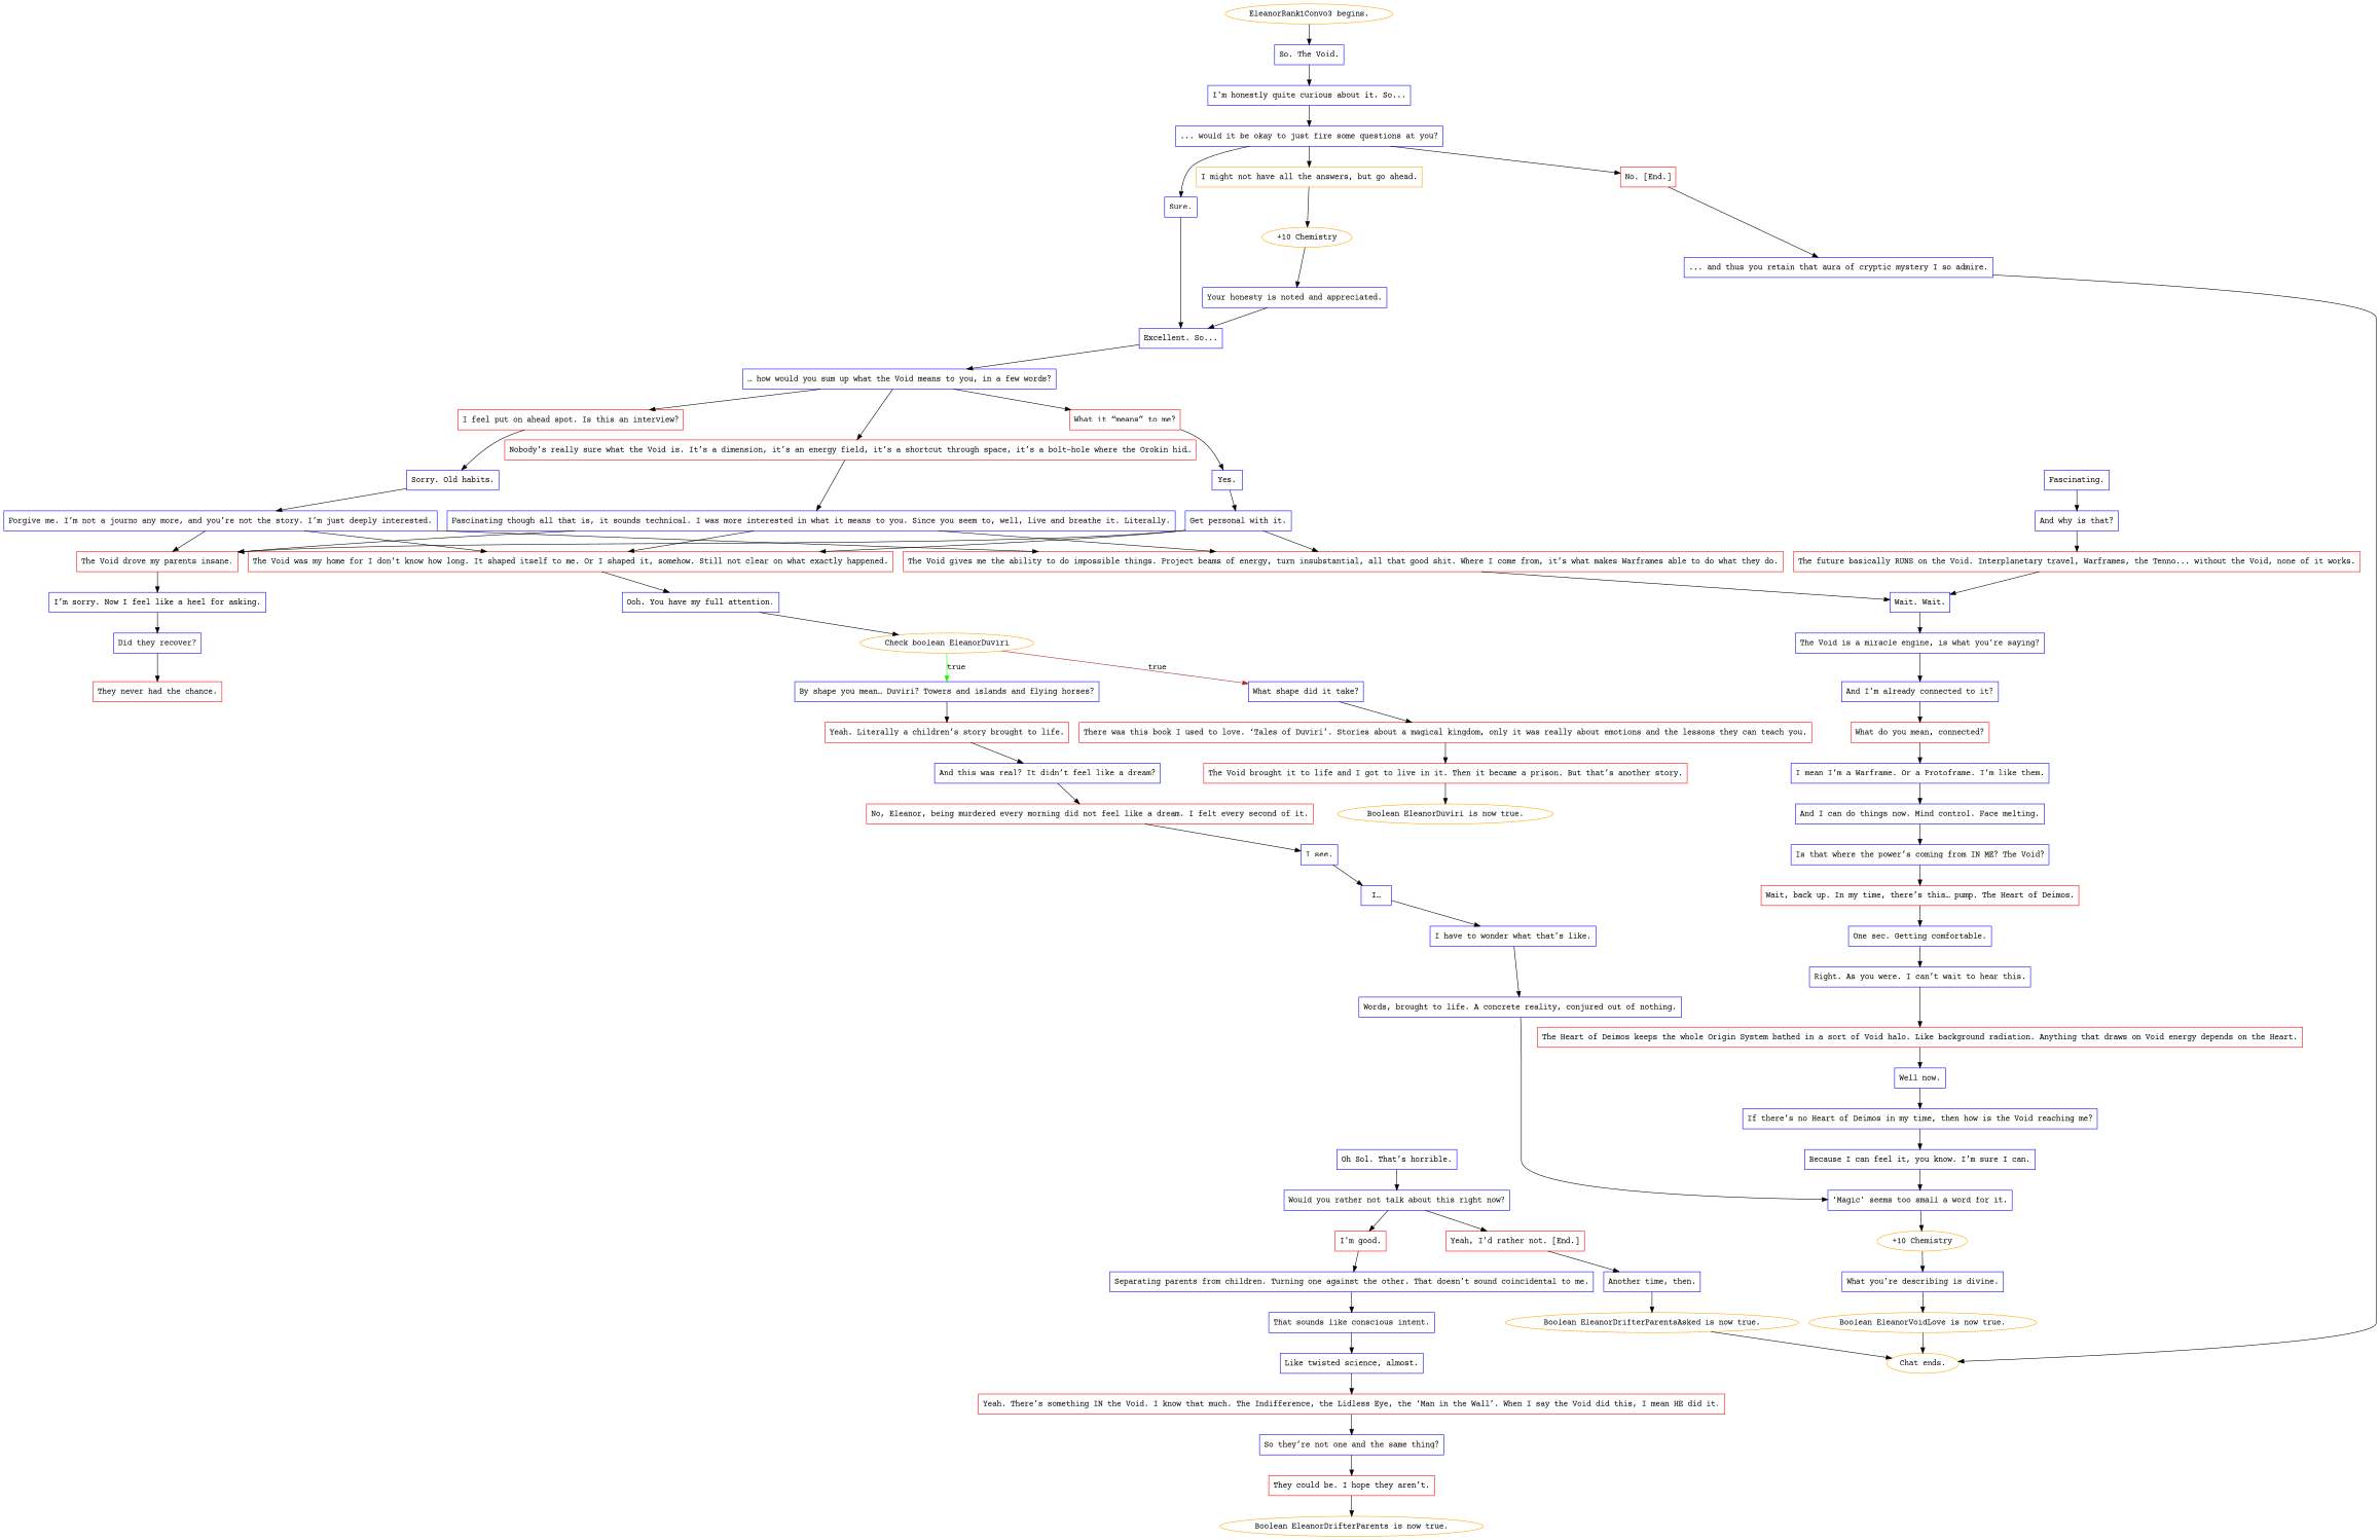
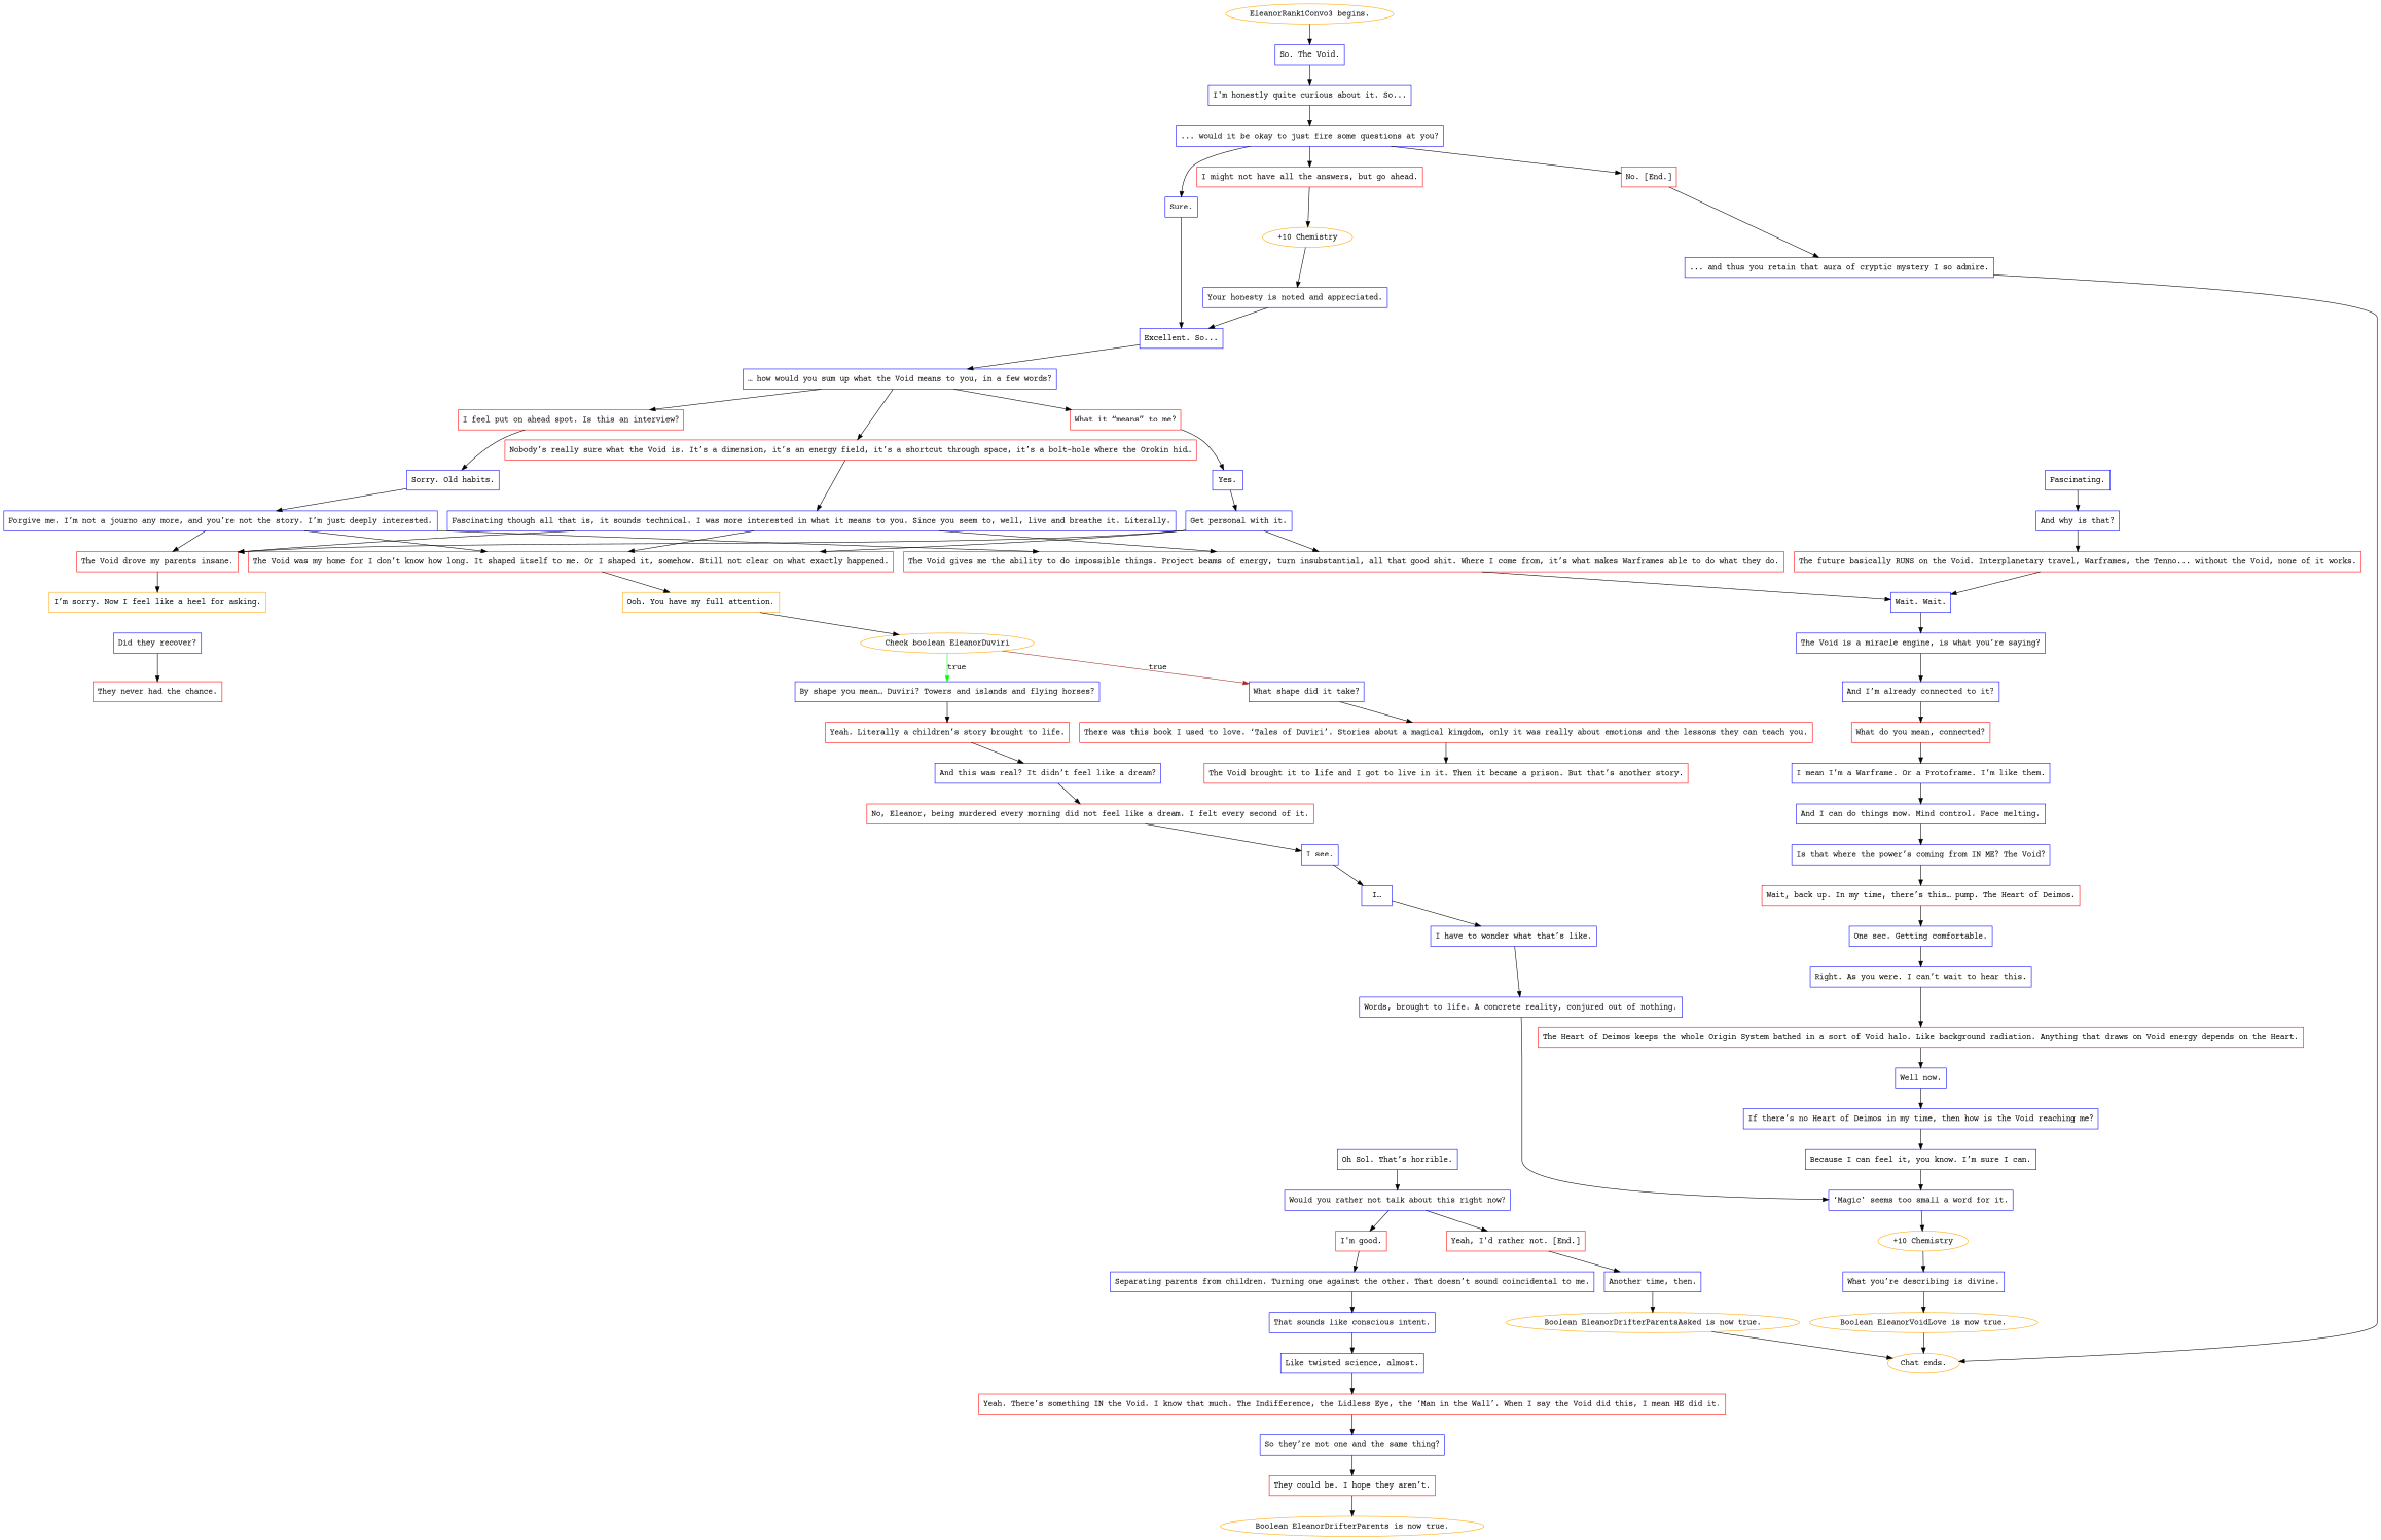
  digraph {
    fontname="Courier Prime"
    node [color=blue fontname="Courier Prime" shape=box]
    edge [fontname="Courier Prime"]
    "EleanorRank1Convo3 begins." [color=orange shape=""]
    n2 [label="So. The Void."]
    n3 [label="I'm honestly quite curious about it. So..."]
    n4 [label="... would it be okay to just fire some questions at you?"]
    n5 [label="Sure."]
-   n6 [color=orange label="I might not have all the answers, but go ahead."]
+   n6 [color=red label="I might not have all the answers, but go ahead."]
    n7 [color=red label="No. [End.]"]
    n8 [label="Excellent. So..."]
    n9 [color=orange label="+10 Chemistry" shape=""]
    n10 [label="... and thus you retain that aura of cryptic mystery I so admire."]
    n11 [label="… how would you sum up what the Void means to you, in a few words?"]
    n12 [label="Your honesty is noted and appreciated."]
    "Chat ends." [color=orange shape=""]
    n14 [color=red label="I feel put on ahead spot. Is this an interview?"]
    n15 [color=red label="What it “means” to me?"]
    n16 [color=red label="Nobody’s really sure what the Void is. It’s a dimension, it’s an energy field, it’s a shortcut through space, it’s a bolt-hole where the Orokin hid…"]
    n17 [label="Sorry. Old habits."]
    n18 [label="Yes."]
    n19 [label="Fascinating though all that is, it sounds technical. I was more interested in what it means to you. Since you seem to, well, live and breathe it. Literally."]
    n20 [label="Forgive me. I’m not a journo any more, and you’re not the story. I’m just deeply interested."]
    n21 [label="Get personal with it."]
    n22 [color=red label="The Void gives me the ability to do impossible things. Project beams of energy, turn insubstantial, all that good shit. Where I come from, it’s what makes Warframes able to do what they do."]
    n23 [color=red label="The Void drove my parents insane."]
    n24 [color=red label="The Void was my home for I don’t know how long. It shaped itself to me. Or I shaped it, somehow. Still not clear on what exactly happened."]
    n25 [label="Wait. Wait."]
-   n26 [label="I’m sorry. Now I feel like a heel for asking."]
-   n27 [label="Ooh. You have my full attention."]
+   n26 [color=orange label="I’m sorry. Now I feel like a heel for asking."]
+   n27 [color=orange label="Ooh. You have my full attention."]
    n28 [label="The Void is a miracle engine, is what you’re saying?"]
    n29 [label="Did they recover?"]
    n30 [color=orange label="Check boolean EleanorDuviri" shape=""]
    n31 [label="And I’m already connected to it?"]
    n32 [color=red label="They never had the chance."]
    n33 [label="By shape you mean… Duviri? Towers and islands and flying horses?"]
    n34 [label="What shape did it take?"]
    n35 [color=red label="What do you mean, connected?"]
    n36 [color=red label="Yeah. Literally a children’s story brought to life."]
    n37 [color=red label="There was this book I used to love. ‘Tales of Duviri’. Stories about a magical kingdom, only it was really about emotions and the lessons they can teach you."]
    n38 [label="I mean I’m a Warframe. Or a Protoframe. I’m like them."]
    n39 [label="Oh Sol. That’s horrible."]
    n40 [label="Would you rather not talk about this right now?"]
    n41 [label="And this was real? It didn’t feel like a dream?"]
    n42 [color=red label="The Void brought it to life and I got to live in it. Then it became a prison. But that’s another story."]
    n43 [label="And I can do things now. Mind control. Face melting."]
    n44 [color=red label="I'm good."]
    n45 [color=red label="Yeah, I'd rather not. [End.]"]
    n46 [color=red label="No, Eleanor, being murdered every morning did not feel like a dream. I felt every second of it."]
-   n47 [color=orange label="Boolean EleanorDuviri is now true." shape=""]
    n48 [label="Is that where the power’s coming from IN ME? The Void?"]
    n49 [label="Separating parents from children. Turning one against the other. That doesn’t sound coincidental to me."]
    n50 [label="Another time, then."]
    n51 [label="I see."]
    n52 [color=red label="Wait, back up. In my time, there’s this… pump. The Heart of Deimos."]
    n53 [label="That sounds like conscious intent."]
    n54 [color=orange label="Boolean EleanorDrifterParentsAsked is now true." shape=""]
    n55 [label="I…"]
    n56 [label="One sec. Getting comfortable."]
    n57 [label="Like twisted science, almost."]
    n58 [label="I have to wonder what that’s like."]
    n59 [label="Right. As you were. I can’t wait to hear this."]
    n60 [color=red label="Yeah. There’s something IN the Void. I know that much. The Indifference, the Lidless Eye, the ‘Man in the Wall’. When I say the Void did this, I mean HE did it."]
    n61 [label="Words, brought to life. A concrete reality, conjured out of nothing."]
    n62 [color=red label="The Heart of Deimos keeps the whole Origin System bathed in a sort of Void halo. Like background radiation. Anything that draws on Void energy depends on the Heart."]
    n63 [label="So they’re not one and the same thing?"]
    n64 [label="‘Magic’ seems too small a word for it."]
    n65 [label="Well now."]
    n66 [color=red label="They could be. I hope they aren’t."]
    n67 [color=orange label="+10 Chemistry" shape=""]
    n68 [label="If there’s no Heart of Deimos in my time, then how is the Void reaching me?"]
    n69 [color=orange label="Boolean EleanorDrifterParents is now true." shape=""]
    n70 [label="What you’re describing is divine."]
    n71 [label="Because I can feel it, you know. I’m sure I can."]
    n72 [color=orange label="Boolean EleanorVoidLove is now true." shape=""]
    n73 [label="Fascinating."]
    n74 [label="And why is that?"]
    n75 [color=red label="The future basically RUNS on the Void. Interplanetary travel, Warframes, the Tenno... without the Void, none of it works."]
    "EleanorRank1Convo3 begins." -> n2
    n2 -> n3
    n3 -> n4
    n4 -> n5
    n4 -> n6
    n4 -> n7
    n5 -> n8
    n6 -> n9
    n7 -> n10
    n8 -> n11
    n9 -> n12
    n10 -> "Chat ends."
    n11 -> n14
    n11 -> n15
    n11 -> n16
    n12 -> n8
    n14 -> n17
    n15 -> n18
    n16 -> n19
    n17 -> n20
    n18 -> n21
    n19 -> n22
    n19 -> n23
    n19 -> n24
    n20 -> n22
    n20 -> n23
    n20 -> n24
    n21 -> n22
    n21 -> n23
    n21 -> n24
    n22 -> n25
    n23 -> n26
    n24 -> n27
    n25 -> n28
-   n26 -> n29
    n27 -> n30
    n28 -> n31
    n29 -> n32
    n30 -> n33 [color=green label=true]
    n30 -> n34 [color=brown label=true]
    n31 -> n35
    n33 -> n36
    n34 -> n37
    n35 -> n38
    n36 -> n41
    n37 -> n42
    n38 -> n43
    n39 -> n40
    n40 -> n44
    n40 -> n45
    n41 -> n46
-   n42 -> n47
    n43 -> n48
    n44 -> n49
    n45 -> n50
    n46 -> n51
    n48 -> n52
    n49 -> n53
    n50 -> n54
    n51 -> n55
    n52 -> n56
    n53 -> n57
    n54 -> "Chat ends."
    n55 -> n58
    n56 -> n59
    n57 -> n60
    n58 -> n61
    n59 -> n62
    n60 -> n63
    n61 -> n64
    n62 -> n65
    n63 -> n66
    n64 -> n67
    n65 -> n68
    n66 -> n69
    n67 -> n70
    n68 -> n71
    n70 -> n72
    n71 -> n64
    n72 -> "Chat ends."
    n73 -> n74
    n74 -> n75
    n75 -> n25
  }
